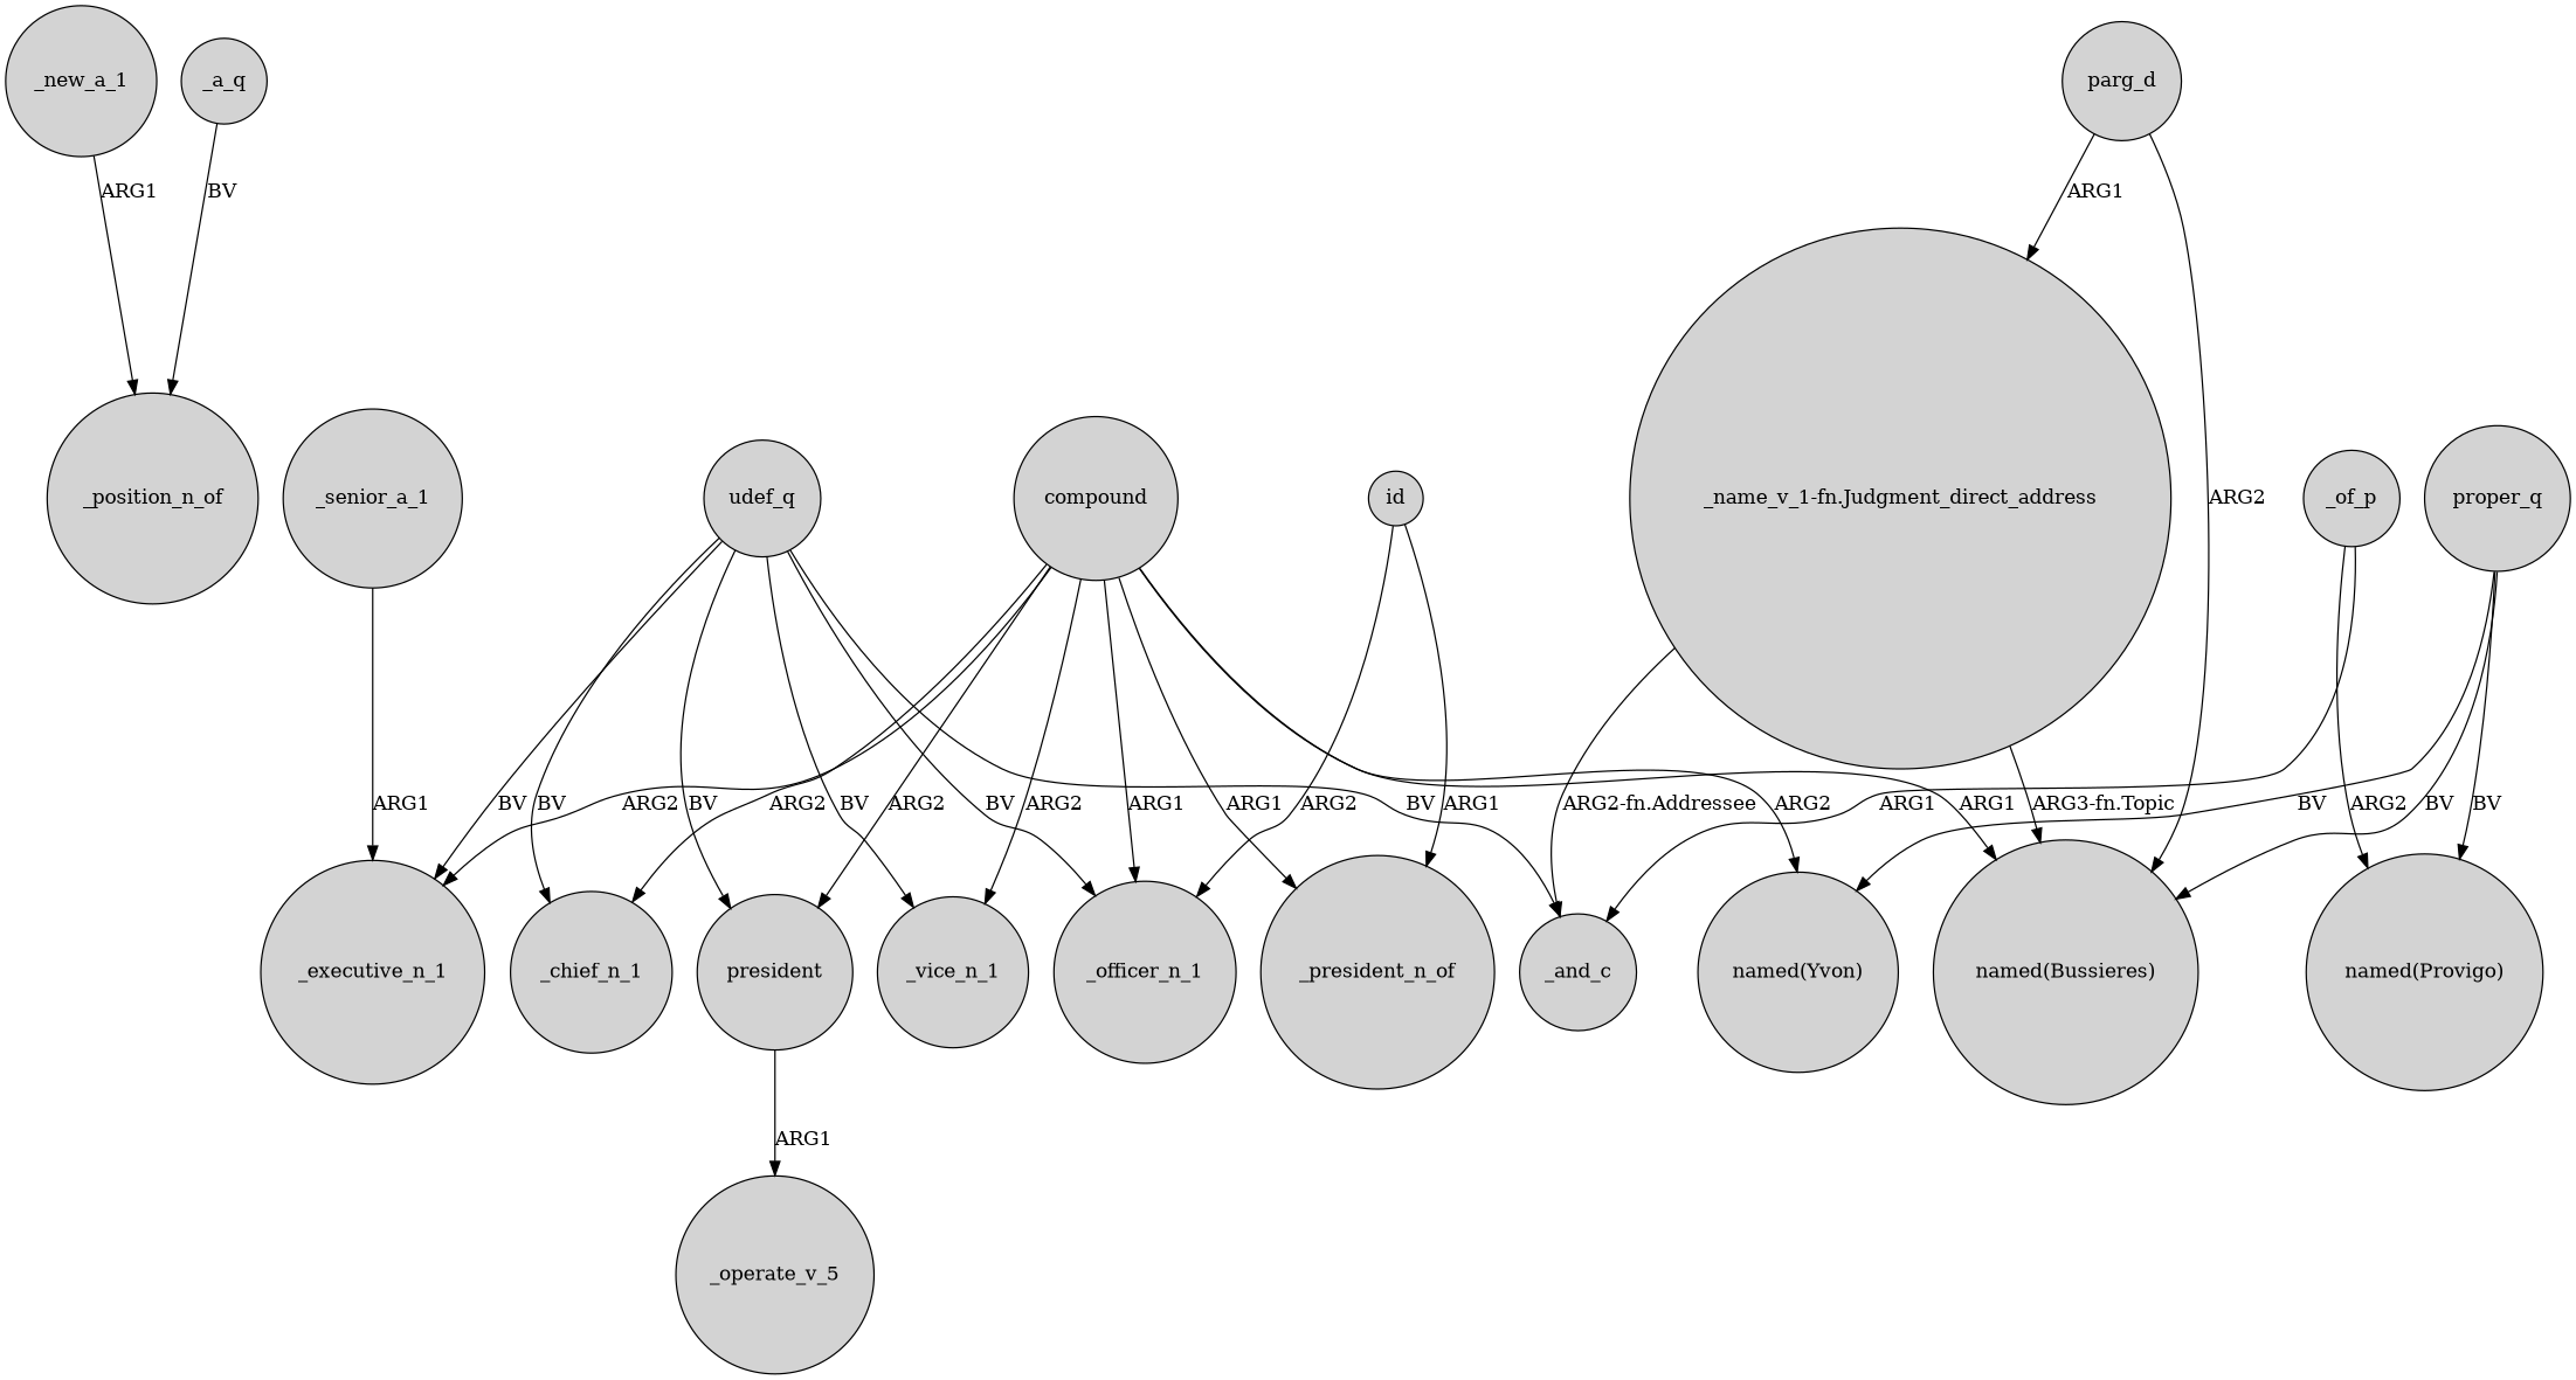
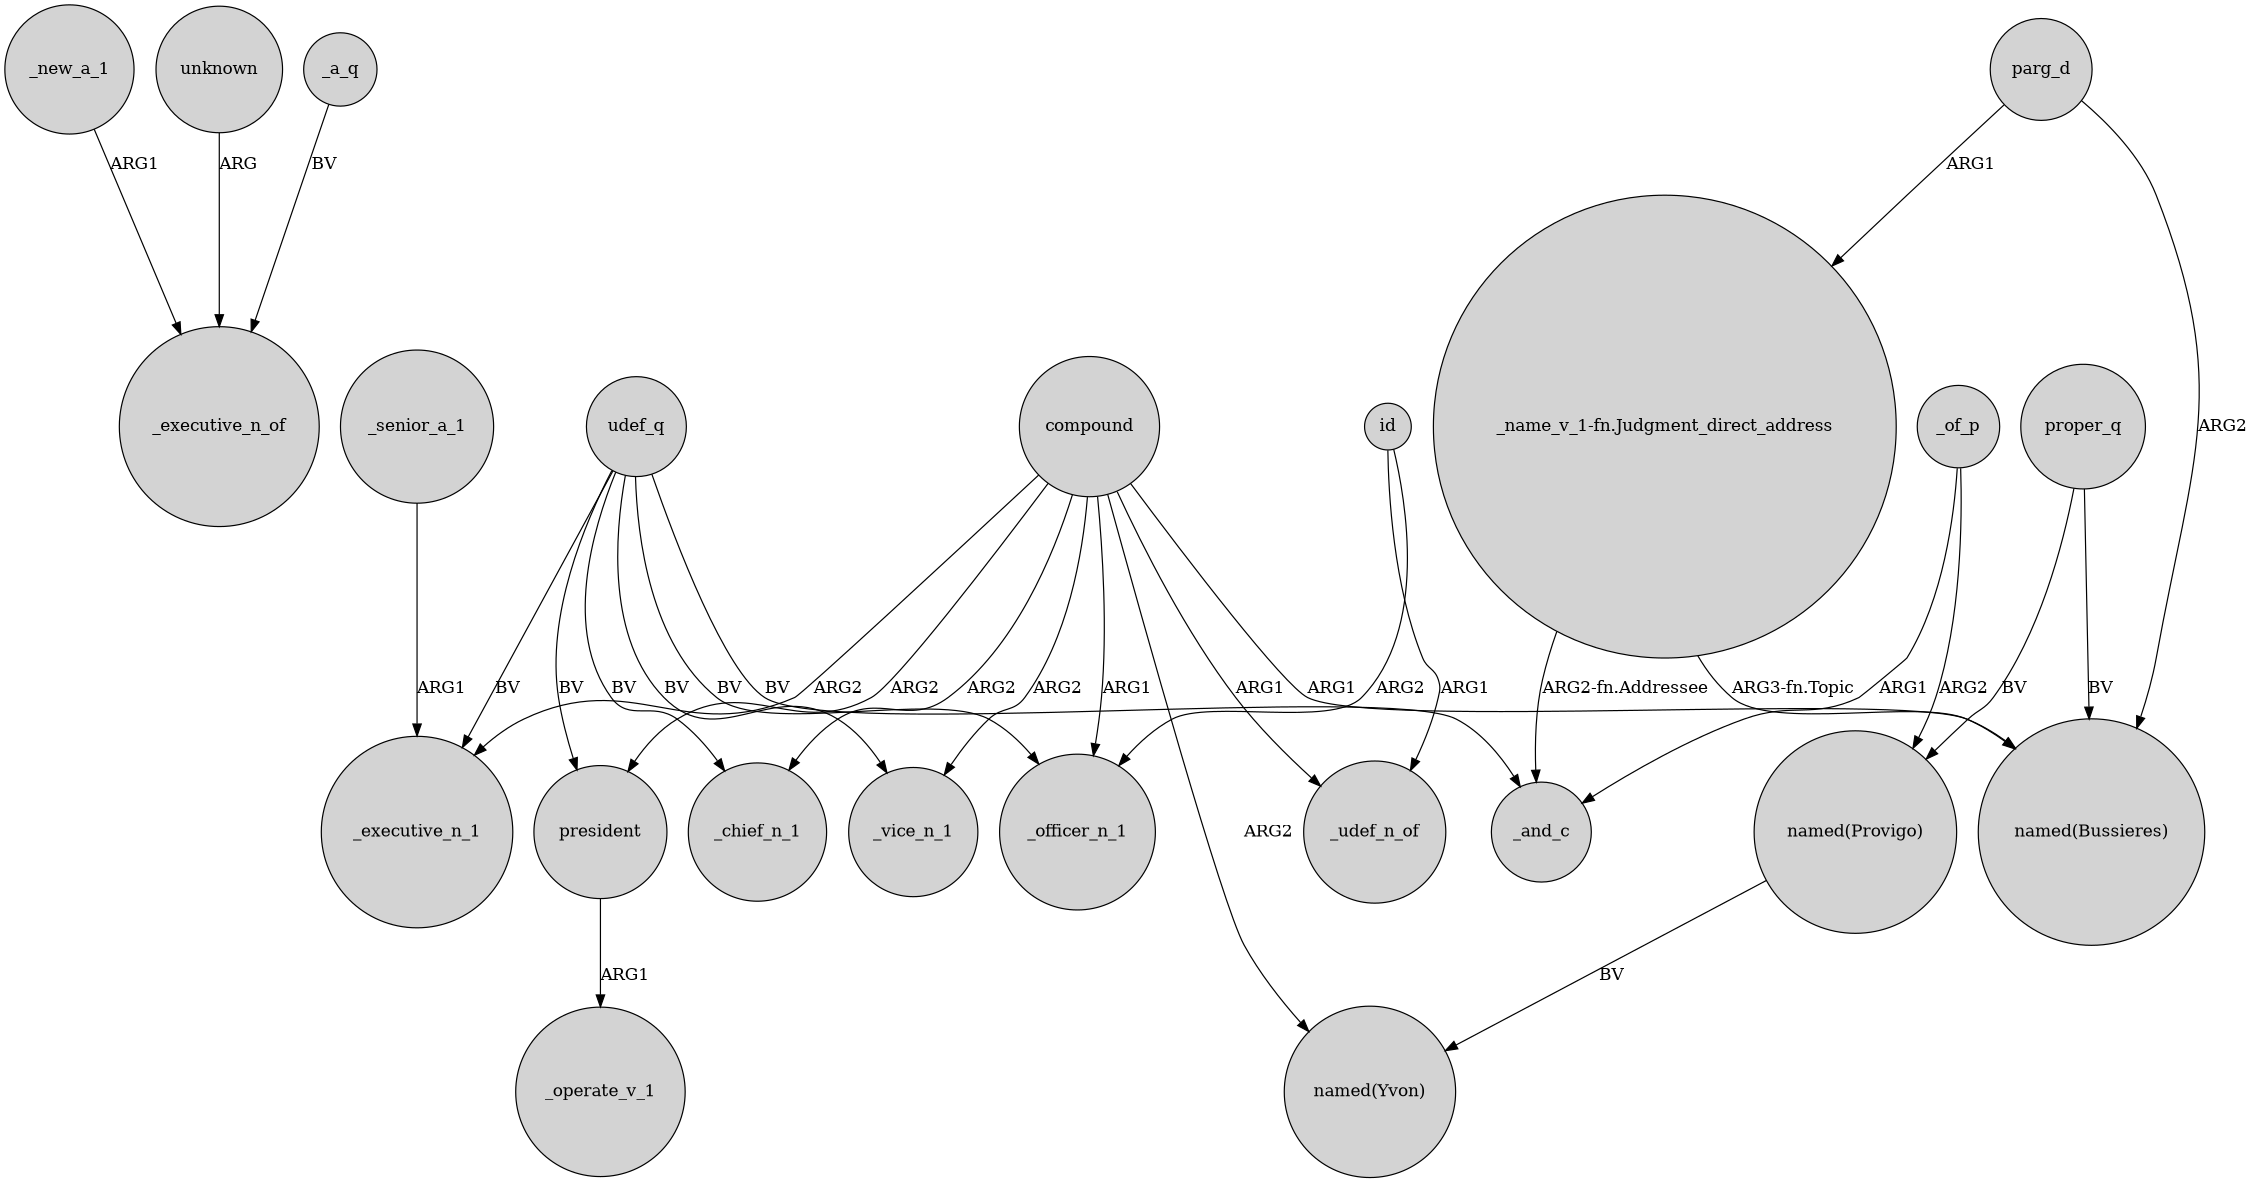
  digraph {
    node [shape=circle style=filled]
    _new_a_1
-   _position_n_of
+   _position_n_of [label=_executive_n_of]
    compound
    _chief_n_1
    _executive_n_1
    "named(Bussieres)"
    n7 [label=president]
    _vice_n_1
-   _president_n_of
+   _president_n_of [label=_udef_n_of]
    _officer_n_1
    "named(Yvon)"
-   _operate_v_1 [label=_operate_v_5]
+   _operate_v_1
    _senior_a_1
    udef_q
    _and_c
    "_name_v_1-fn.Judgment_direct_address"
    proper_q
    "named(Provigo)"
    _of_p
    parg_d
    id
+   unknown
    _a_q
    _new_a_1 -> _position_n_of [label=ARG1]
    compound -> _chief_n_1 [label=ARG2]
    compound -> _executive_n_1 [label=ARG2]
    compound -> "named(Bussieres)" [label=ARG1]
    compound -> n7 [label=ARG2]
    compound -> _vice_n_1 [label=ARG2]
    compound -> _president_n_of [label=ARG1]
    compound -> _officer_n_1 [label=ARG1]
    compound -> "named(Yvon)" [label=ARG2]
    n7 -> _operate_v_1 [label=ARG1]
    _senior_a_1 -> _executive_n_1 [label=ARG1]
    udef_q -> _chief_n_1 [label=BV]
    udef_q -> _executive_n_1 [label=BV]
    udef_q -> n7 [label=BV]
    udef_q -> _vice_n_1 [label=BV]
    udef_q -> _officer_n_1 [label=BV]
    udef_q -> _and_c [label=BV]
    "_name_v_1-fn.Judgment_direct_address" -> "named(Bussieres)" [label="ARG3-fn.Topic"]
    "_name_v_1-fn.Judgment_direct_address" -> _and_c [label="ARG2-fn.Addressee"]
    proper_q -> "named(Bussieres)" [label=BV]
-   proper_q -> "named(Yvon)" [label=BV]
+   "named(Provigo)" -> "named(Yvon)" [label=BV]
    proper_q -> "named(Provigo)" [label=BV]
    _of_p -> _and_c [label=ARG1]
    _of_p -> "named(Provigo)" [label=ARG2]
    parg_d -> "named(Bussieres)" [label=ARG2]
    parg_d -> "_name_v_1-fn.Judgment_direct_address" [label=ARG1]
    id -> _president_n_of [label=ARG1]
    id -> _officer_n_1 [label=ARG2]
+   unknown -> _position_n_of [label=ARG]
    _a_q -> _position_n_of [label=BV]
  }
